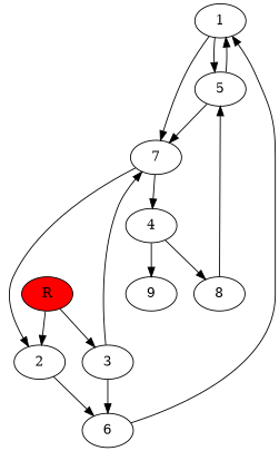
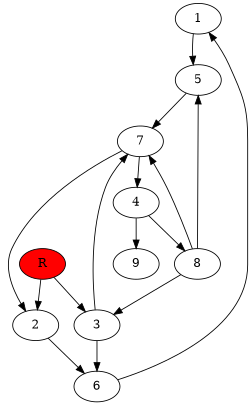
  digraph {
    1
    5
    7
    2
    4
    6
    3
    8
    9
    R [fillcolor="#ff0000" style=filled]
    1 -> 5
-   1 -> 7
-   5 -> 1
+   8 -> 7
    5 -> 7
    7 -> 2
    7 -> 4
    2 -> 6
    4 -> 8
    4 -> 9
    6 -> 1
    3 -> 7
    3 -> 6
    8 -> 5
+   8 -> 3
    R -> 2
    R -> 3
  }
